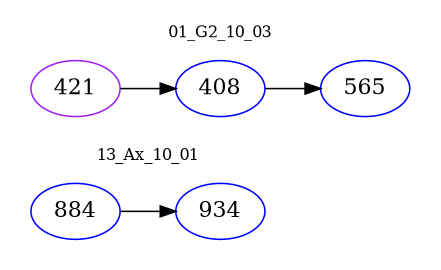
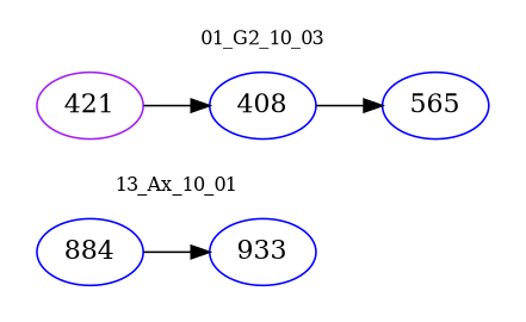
  digraph {
    rankdir=LR
    node [color=blue]
    edge [color=black]
    n1 [label=884]
-   n2 [label=934]
+   n2 [label=933]
    n3 [color=purple label=421]
    n4 [label=408]
    n5 [label=565]
    subgraph cluster_1 {
      color=white
      fontsize=10
      label="13_Ax_10_01"
      n1
      n2
    }
    subgraph cluster_2 {
      color=white
      fontsize=10
      label="01_G2_10_03"
      n3
      n4
      n5
    }
    n1 -> n2
    n3 -> n4
    n4 -> n5
  }
